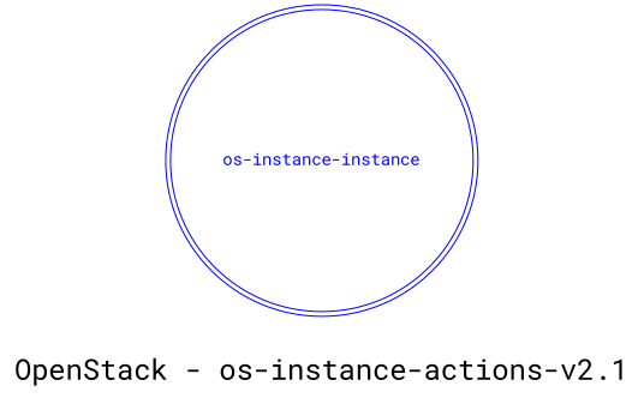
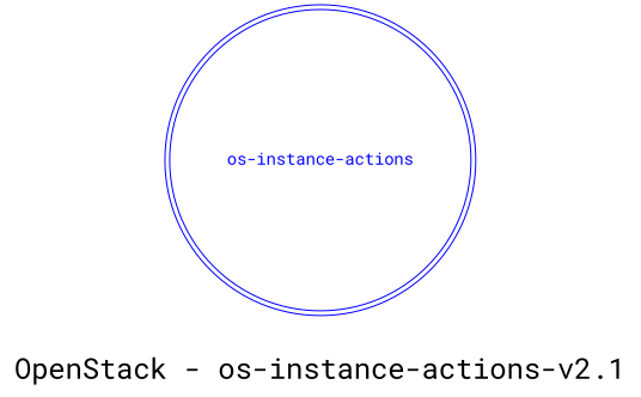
  digraph {
    fontsize=24
    label="OpenStack - os-instance-actions-v2.1"
    splines=true
    fontname="Roboto Mono"
-   "os-instance-actions" [color=blue fontcolor=blue shape=doublecircle fontname="Roboto Mono" label="os-instance-instance"]
+   "os-instance-actions" [color=blue fontcolor=blue shape=doublecircle fontname="Roboto Mono"]
  }
